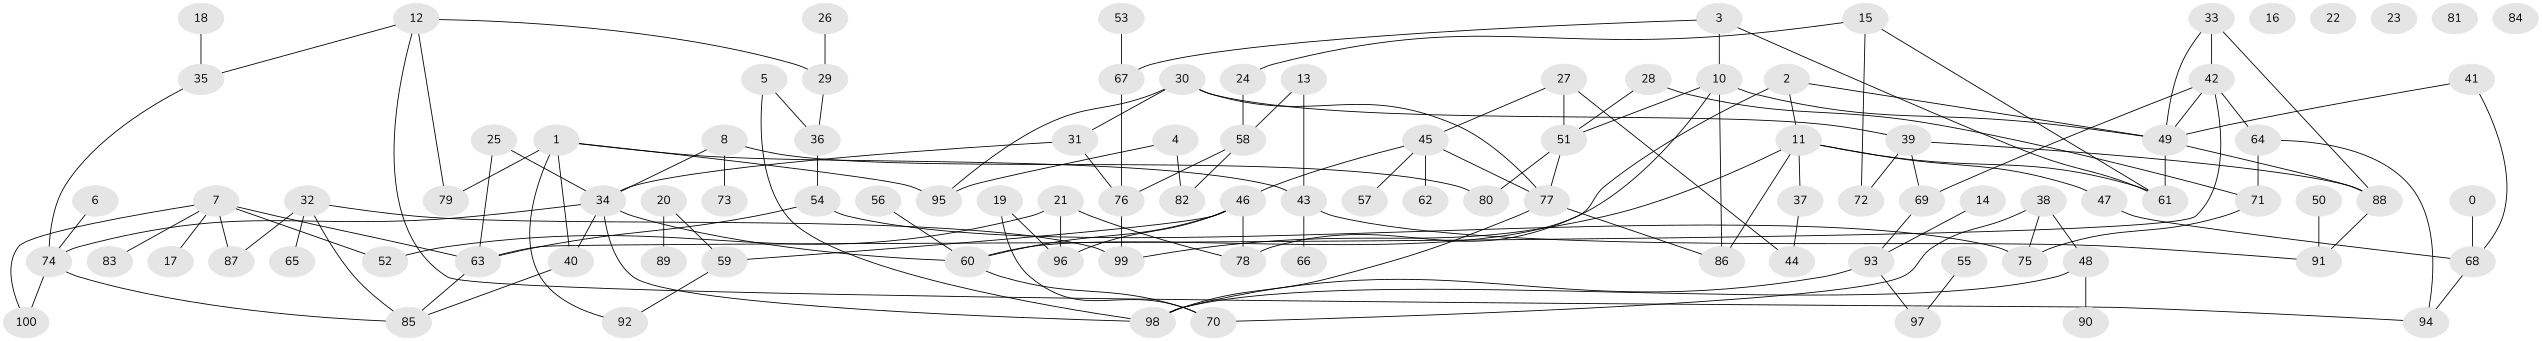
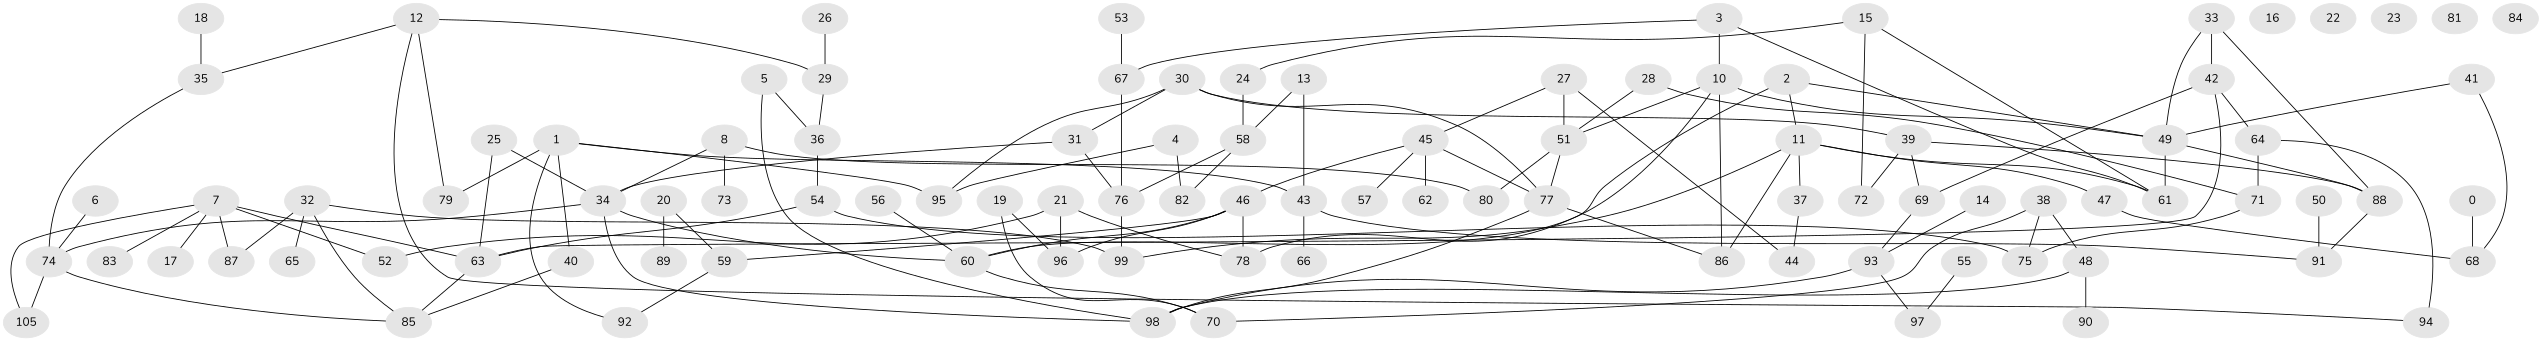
  graph {
    fontname=Nunito
    node [color=gray90 fontname=Nunito style=filled]
    edge [fontname=Nunito]
    1
    40
    43
    79
    92
    95
    85
    66
    91
    2
    11
    49
    60
    61
    37
    47
    86
    99
    88
    70
    3
    10
    67
    51
    78
    76
    4
    82
    5
    36
    98
    54
    6
    74
-   100
+   100 [label=105]
    7
    17
    52
    63
    83
    87
    8
    34
    73
    80
    n46 [label=0]
    68
    94
    77
    44
    12
    29
    35
    13
    58
    14
    93
    97
    15
    24
    72
    16
    18
    19
    96
    20
    59
    89
    21
    22
    23
    25
    26
    27
    45
    46
    57
    62
    28
    71
    75
    30
    31
    39
    69
    32
    65
    33
    42
    64
    38
    48
    90
    41
    50
    53
    55
    56
    81
    84
    1 -- 40
    1 -- 43
    1 -- 79
    1 -- 92
    1 -- 95
    40 -- 85
    43 -- 66
    43 -- 91
    2 -- 11
    2 -- 49
    2 -- 60
    11 -- 61
    11 -- 37
    11 -- 47
    11 -- 86
    11 -- 99
    49 -- 61
    49 -- 88
    60 -- 70
    37 -- 44
    47 -- 68
    88 -- 91
    3 -- 61
    3 -- 10
    3 -- 67
    10 -- 49
    10 -- 86
    10 -- 51
    10 -- 78
    67 -- 76
    51 -- 80
    51 -- 77
    76 -- 99
    4 -- 95
    4 -- 82
    5 -- 36
    5 -- 98
    36 -- 54
    54 -- 63
    54 -- 75
    6 -- 74
    74 -- 85
    74 -- 100
    7 -- 100
    7 -- 17
    7 -- 52
    7 -- 63
    7 -- 83
    7 -- 87
    63 -- 85
    8 -- 34
    8 -- 73
    8 -- 80
-   34 -- 40
    34 -- 60
    34 -- 98
    34 -- 74
    n46 -- 68
-   68 -- 94
    77 -- 86
    77 -- 98
    12 -- 79
    12 -- 94
    12 -- 29
    12 -- 35
    29 -- 36
    35 -- 74
    13 -- 43
    13 -- 58
    58 -- 76
    58 -- 82
    14 -- 93
    93 -- 98
    93 -- 97
    15 -- 61
    15 -- 24
    15 -- 72
    24 -- 58
    18 -- 35
    19 -- 70
    19 -- 96
    20 -- 59
    20 -- 89
    59 -- 92
    21 -- 78
    21 -- 52
    21 -- 96
    25 -- 63
    25 -- 34
    26 -- 29
    27 -- 51
    27 -- 44
    27 -- 45
    45 -- 77
    45 -- 46
    45 -- 57
    45 -- 62
    46 -- 60
    46 -- 78
    46 -- 96
    46 -- 59
    28 -- 51
    28 -- 71
    71 -- 75
    30 -- 95
    30 -- 77
    30 -- 31
    30 -- 39
    31 -- 76
    31 -- 34
    39 -- 88
    39 -- 72
    39 -- 69
    69 -- 93
    32 -- 85
    32 -- 99
    32 -- 87
    32 -- 65
    33 -- 49
    33 -- 88
    33 -- 42
-   42 -- 49
    42 -- 63
    42 -- 69
    42 -- 64
    64 -- 94
    64 -- 71
    38 -- 70
    38 -- 75
    38 -- 48
    48 -- 98
    48 -- 90
    41 -- 49
    41 -- 68
    50 -- 91
    53 -- 67
    55 -- 97
    56 -- 60
  }
